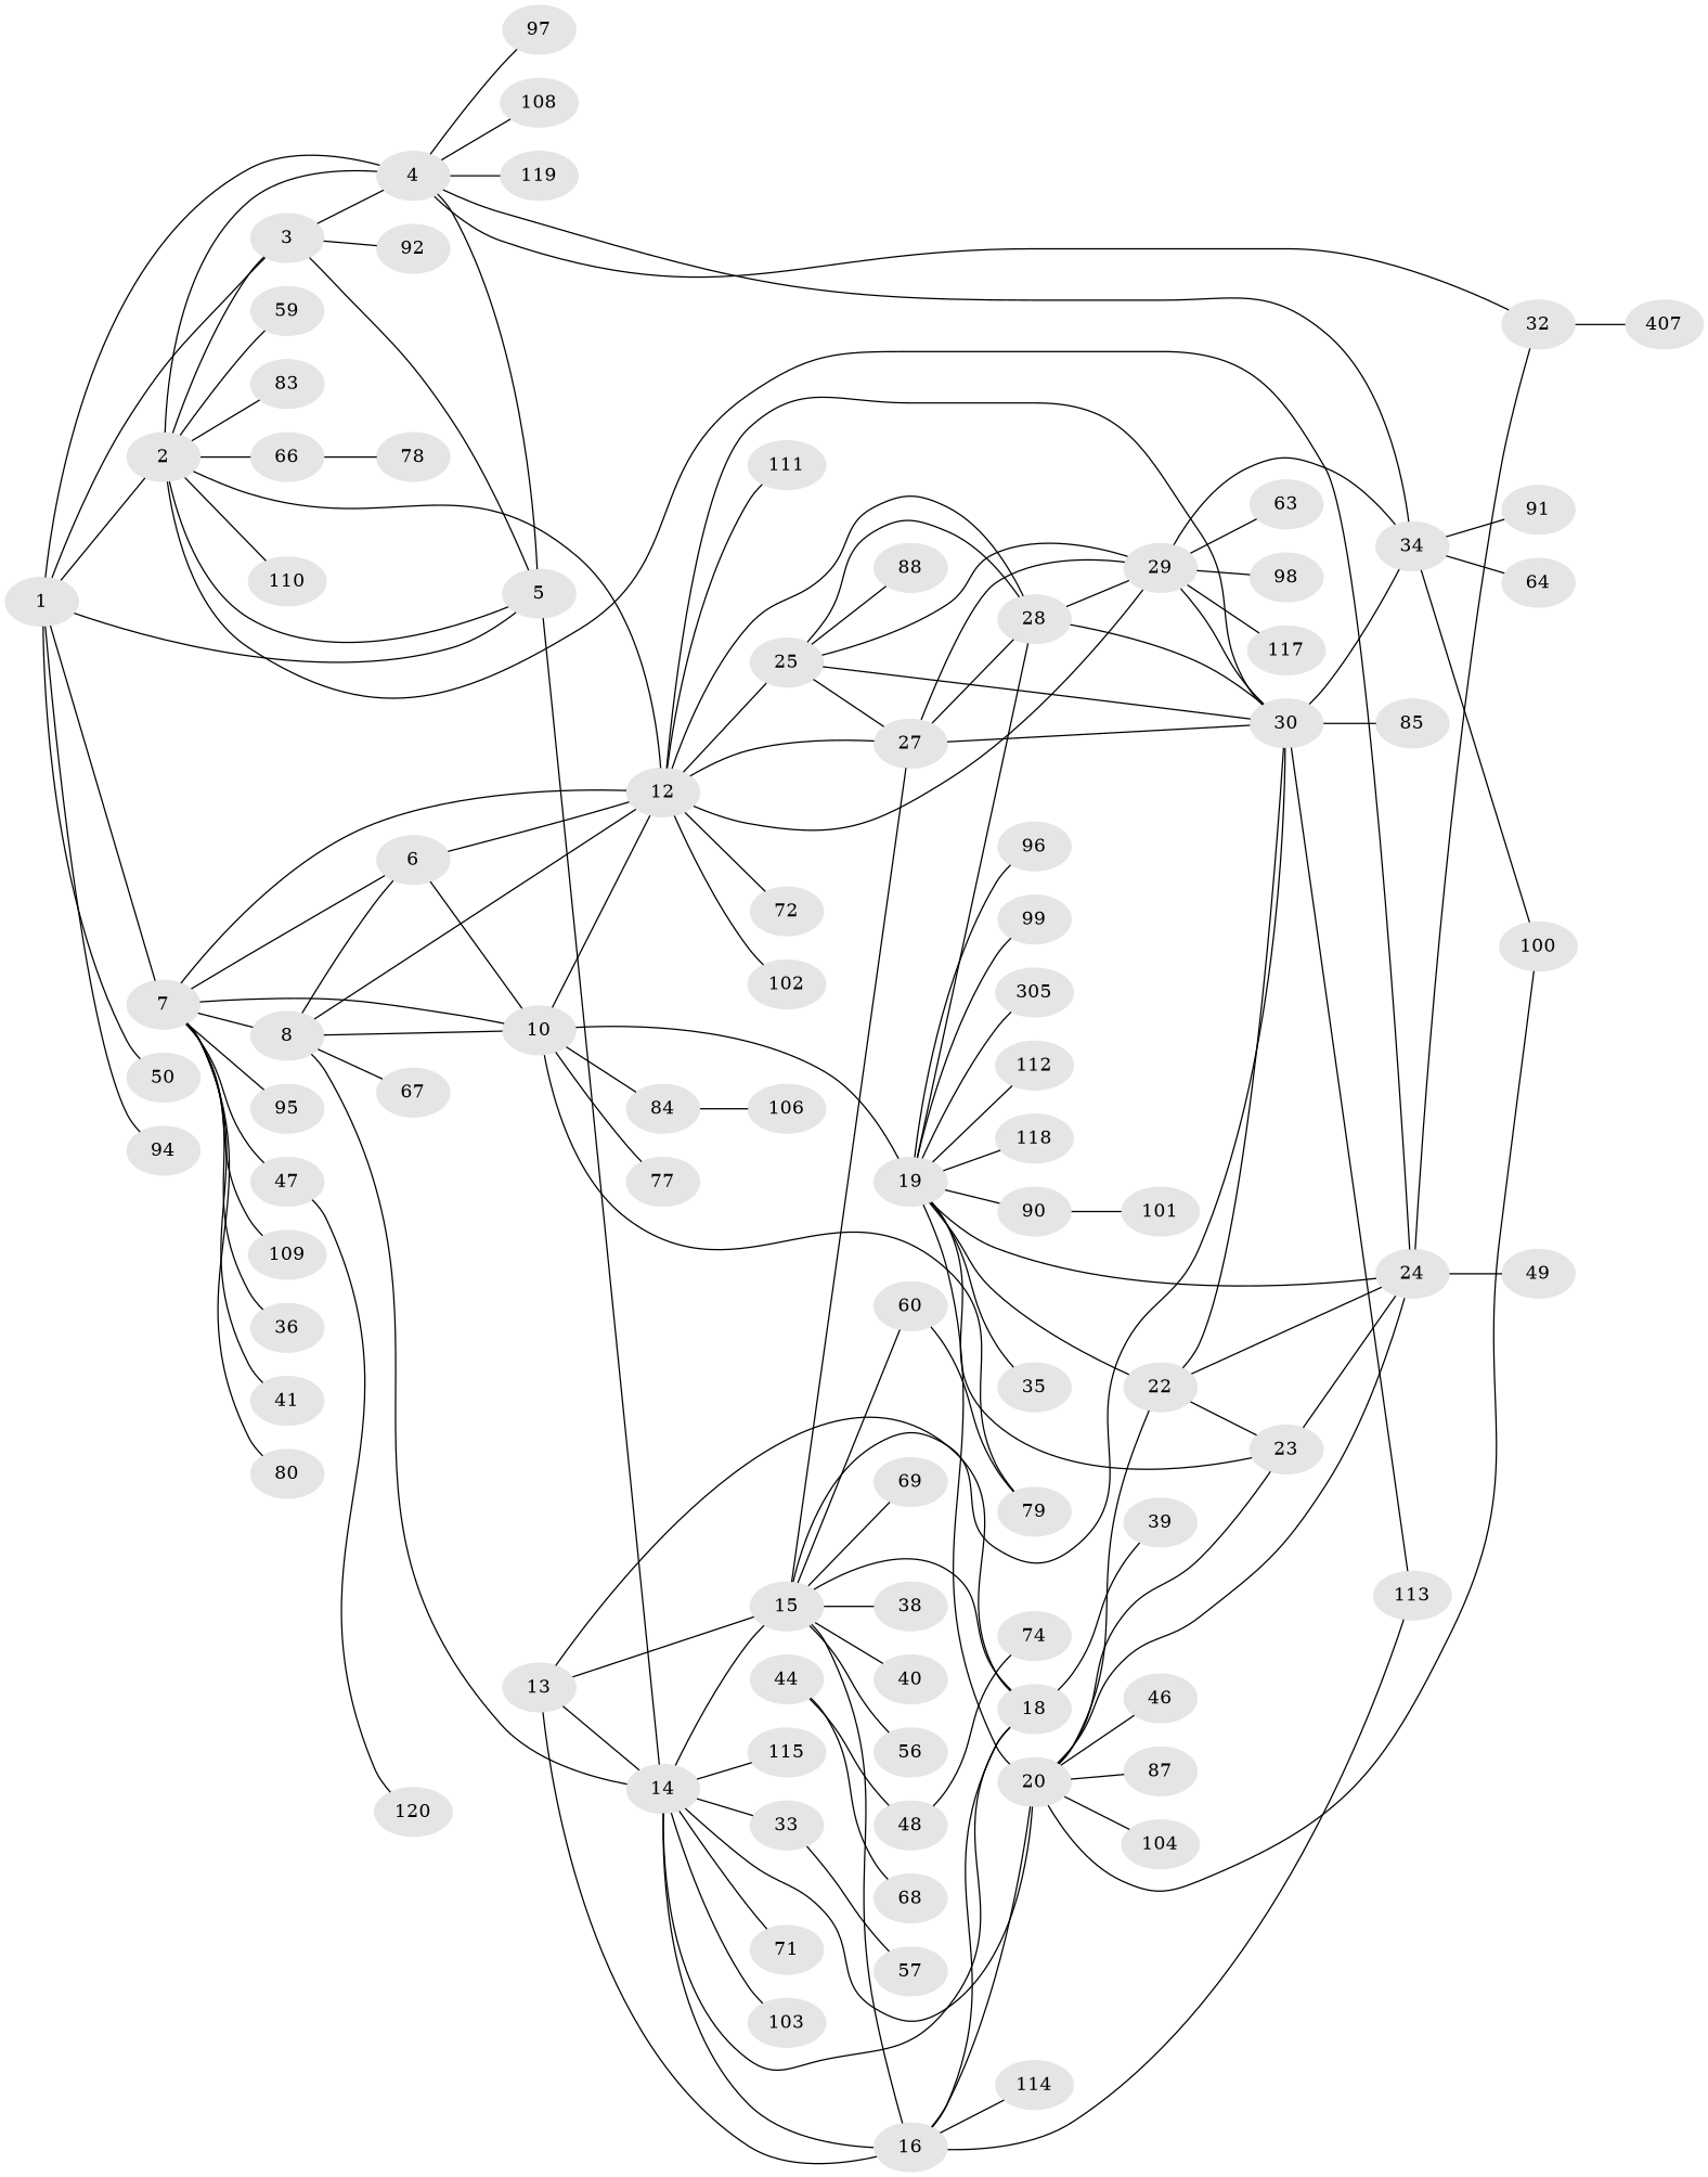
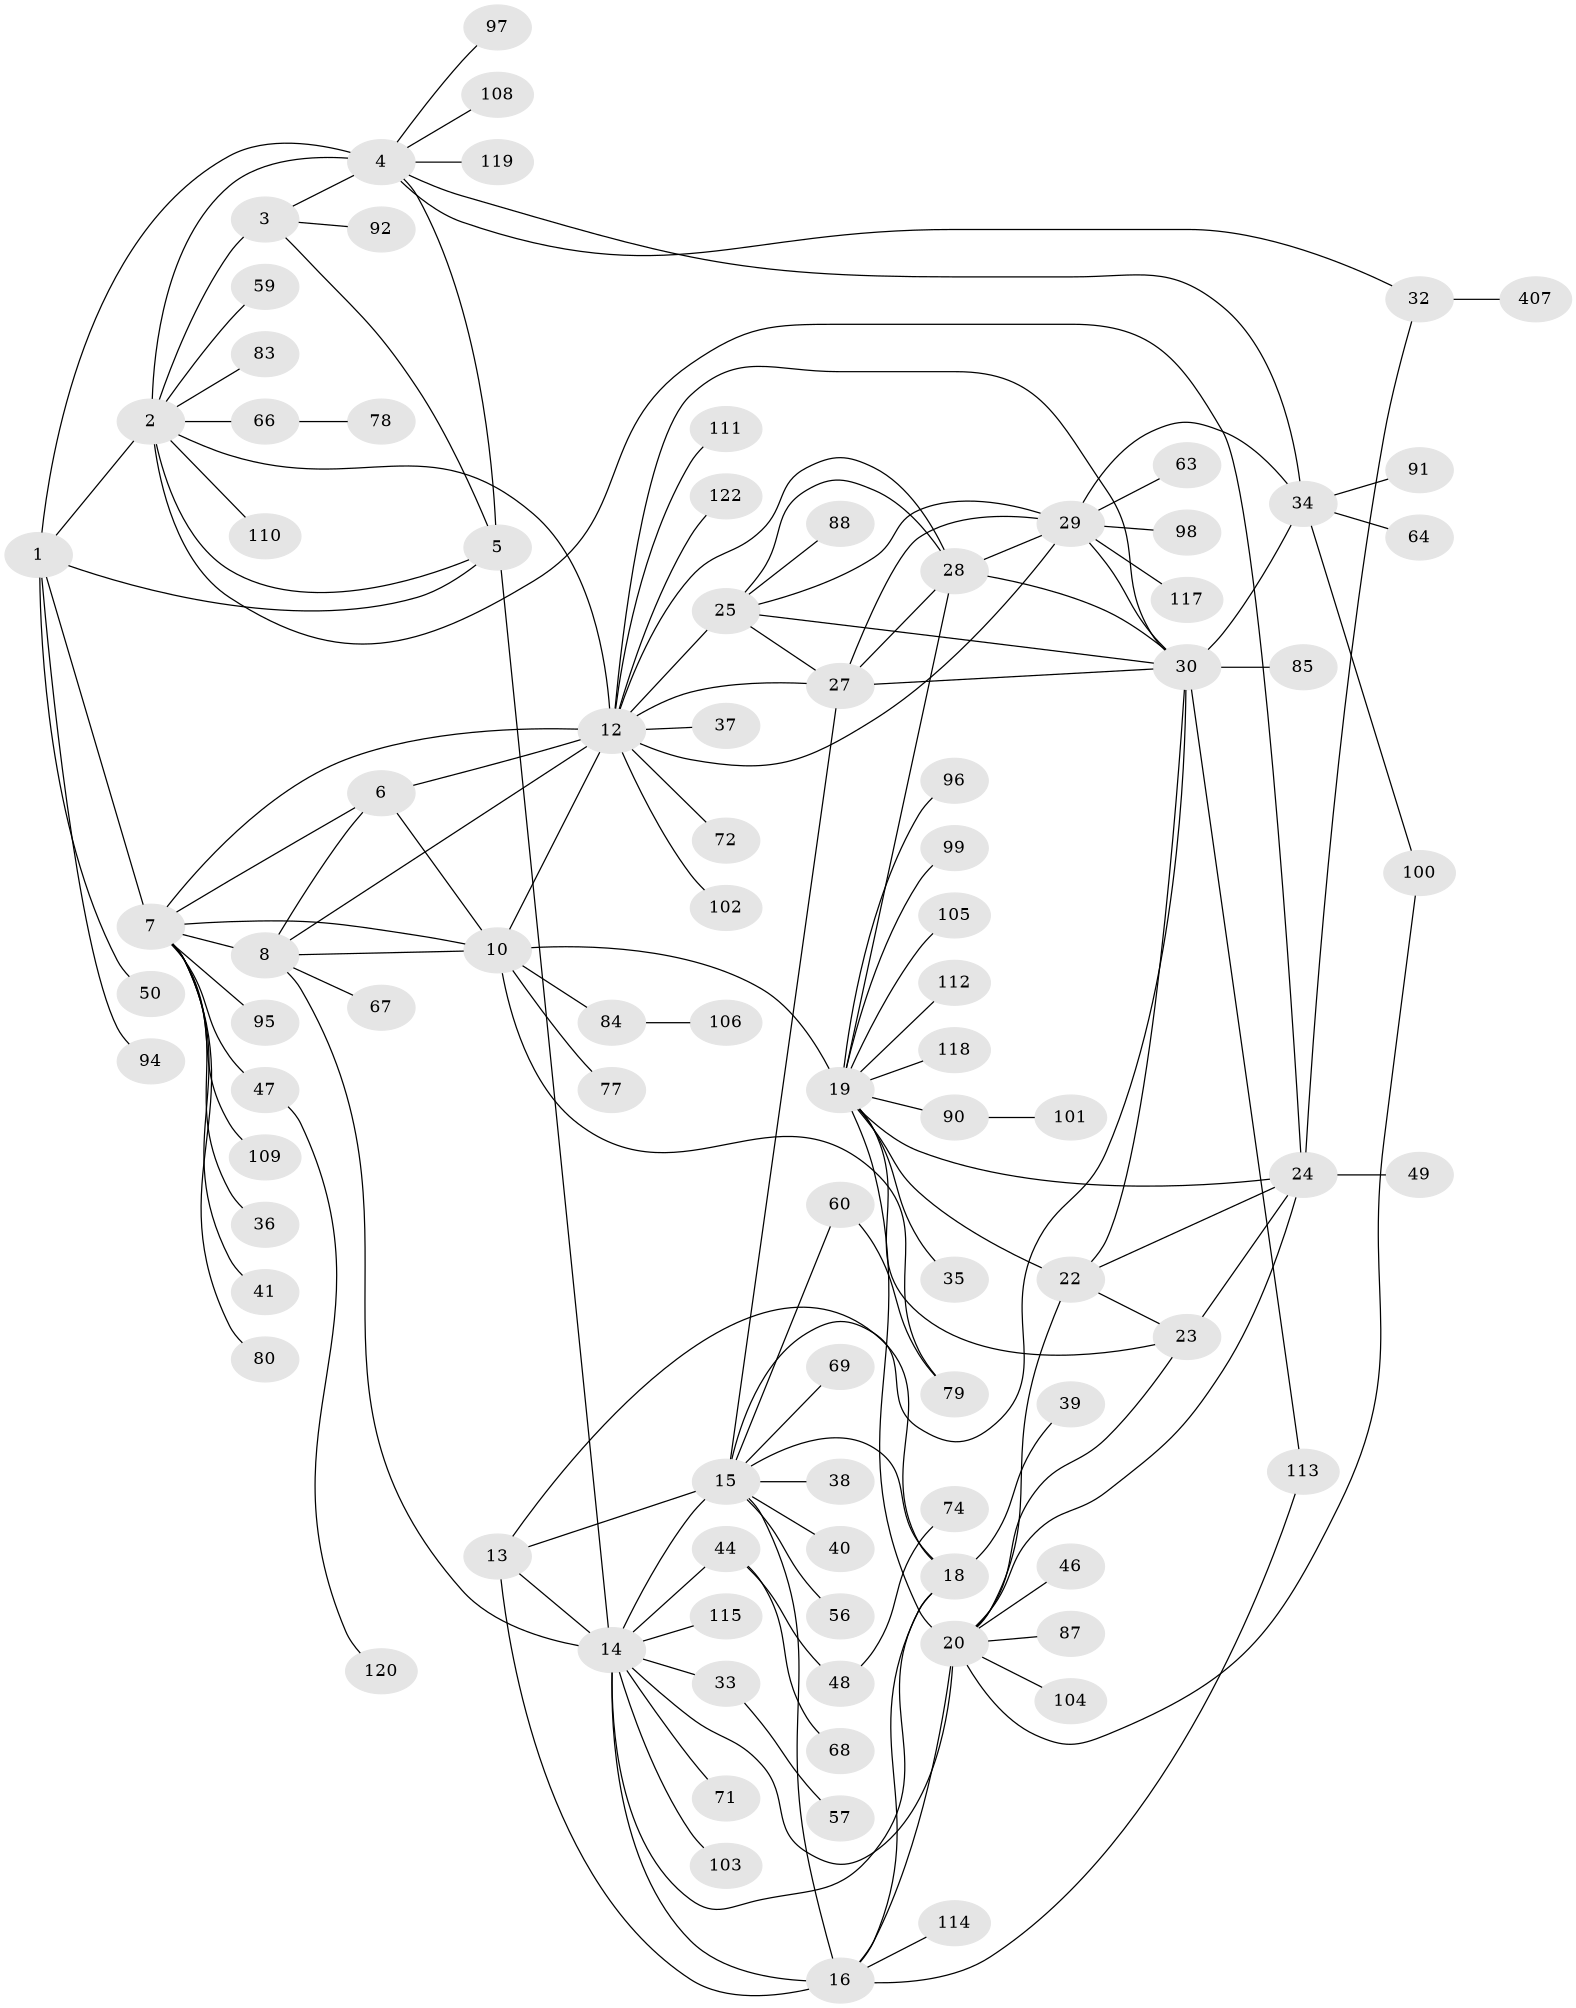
  graph {
    rankdir=LR
    node [color=gray90 style=filled]
    1 [super="+70"]
    2 [super="+62"]
    3 [super="+61"]
    4 [super="+6"]
    5
    7 [super="+82"]
    50
    94
    12 [super="+26"]
    24 [super="+81"]
    59
    66 [super="+89"]
    83
    110
    92
    32
    34 [super="+53"]
    97
    108
    119
    14 [super="+17"]
    8 [super="+45"]
    n23 [label=6]
    10 [super="+11"]
    36
    41
    47
    80
    95
    109
    25 [super="+86"]
    27 [super="+55"]
    28 [super="+44"]
    29 [super="+42"]
    30 [super="+116"]
+   37
    72
    102
    111
+   122
    49
    78
    n43 [label=407]
    100
    64
    91
    15 [super="+52"]
    16 [super="+65"]
    18
    20 [super="+31"]
    33
    n52 [label=44]
    71
    103
    115
    67
    19 [super="+21"]
    77
    79 [super="+93"]
    84
    120
    22 [super="+75"]
    23
    35
    90
    96
    99
-   105 [label=305]
+   105
    112
    118 [super="+121"]
    106
    88
    63
    98
    117
    113
    85
    13 [super="+73"]
    38
    40
    56
    60
    69
    114
    39
    46
    87
    104
    57
    48 [super="+76"]
    68
    101
    74
    1 -- 2
-   1 -- 3
    1 -- 4 [weight=2]
    1 -- 5
    1 -- 7
    1 -- 50
    1 -- 94
    2 -- 3
    2 -- 4 [weight=2]
    2 -- 5
    2 -- 12
    2 -- 24
    2 -- 59
    2 -- 66
    2 -- 83
    2 -- 110
    3 -- 4 [weight=2]
    3 -- 5
    3 -- 92
    4 -- 5 [weight=2]
    4 -- 32
    4 -- 34
    4 -- 97
    4 -- 108
    4 -- 119
    5 -- 14
    7 -- 12
    7 -- 8
    7 -- n23
    7 -- 10 [weight=2]
    7 -- 36
    7 -- 41
    7 -- 47
    7 -- 80
    7 -- 95
    7 -- 109
    12 -- 25
    12 -- 27
    12 -- 28
    12 -- 29
    12 -- 30
+   12 -- 37
    12 -- 72
    12 -- 102
    12 -- 111
+   12 -- 122
    24 -- 32
    24 -- 49
    66 -- 78
    32 -- n43
    34 -- 100
    34 -- 64
    34 -- 91
    14 -- 15 [weight=2]
    14 -- 16 [weight=2]
    14 -- 18 [weight=2]
    14 -- 20
    14 -- 33
+   14 -- n52
    14 -- 71
    14 -- 103
    14 -- 115
    8 -- 12
    8 -- 14
    8 -- n23
    8 -- 10 [weight=2]
    8 -- 67
    n23 -- 12
    n23 -- 10 [weight=2]
    10 -- 12 [weight=2]
    10 -- 19
    10 -- 77
    10 -- 79 [weight=2]
    10 -- 84
    47 -- 120
    25 -- 27
    25 -- 28
    25 -- 29
    25 -- 30
    25 -- 88
    27 -- 28
    27 -- 29
    27 -- 30
    28 -- 29
    28 -- 30
    29 -- 34
    29 -- 30
    29 -- 63
    29 -- 98
    29 -- 117
    30 -- 34
    30 -- 113
    30 -- 85
    15 -- 27
    15 -- 30
    15 -- 16
    15 -- 18
    15 -- 38
    15 -- 40
    15 -- 56
    15 -- 60
    15 -- 69
    16 -- 18
    16 -- 20
    16 -- 113
    16 -- 114
    18 -- 39
    20 -- 24
    20 -- 100
    20 -- 22
    20 -- 23
    20 -- 46
    20 -- 87
    20 -- 104
    33 -- 57
    n52 -- 48
    n52 -- 68
    19 -- 24 [weight=2]
    19 -- 28
    19 -- 20 [weight=2]
    19 -- 22 [weight=2]
    19 -- 23 [weight=2]
    19 -- 35
    19 -- 90
    19 -- 96
    19 -- 99
    19 -- 105
    19 -- 112
    19 -- 118
    84 -- 106
    22 -- 24
    22 -- 30
    22 -- 23
    23 -- 24
    90 -- 101
    13 -- 14 [weight=2]
    13 -- 15
    13 -- 16
    13 -- 18
    60 -- 79
    48 -- 74
  }
